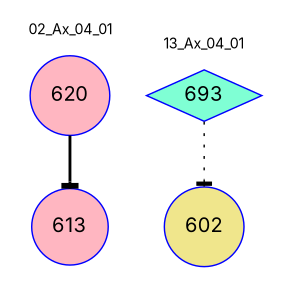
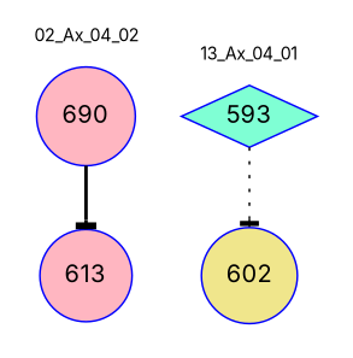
  digraph {
    fontname=Inter
    node [color=blue fillcolor=lightpink fontname=Inter shape=circle style=filled]
    edge [arrowhead=tee color=black fontname=Inter]
-   n1 [label=620]
+   n1 [label=690]
    n2 [label=613]
-   n3 [fillcolor=aquamarine label=693 shape=diamond]
+   n3 [fillcolor=aquamarine label=593 shape=diamond]
    n4 [fillcolor=khaki label=602]
    subgraph cluster_1 {
      color=white
      fontsize=10
-     label="02_Ax_04_01"
+     label="02_Ax_04_02"
      n1
      n2
    }
    subgraph cluster_2 {
      color=white
      fontsize=10
      label="13_Ax_04_01"
      n3
      n4
    }
    n1 -> n2 [style=bold]
    n3 -> n4 [style=dotted]
  }
